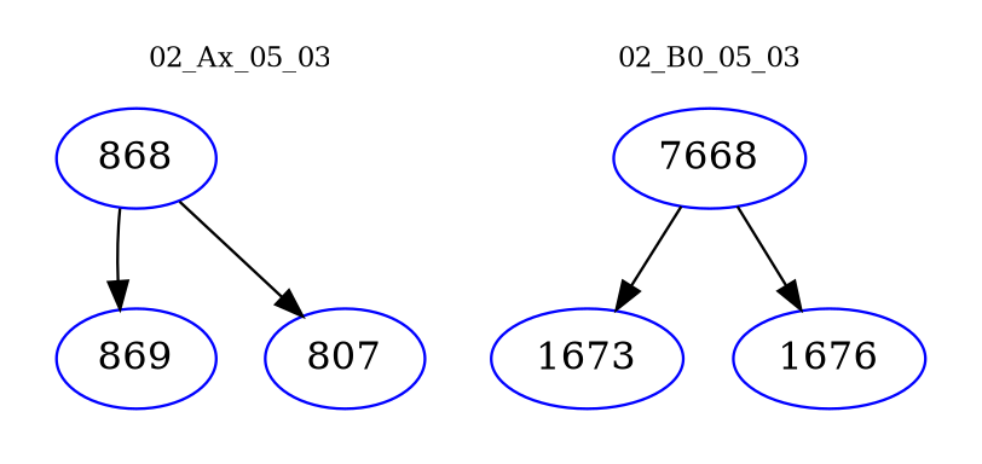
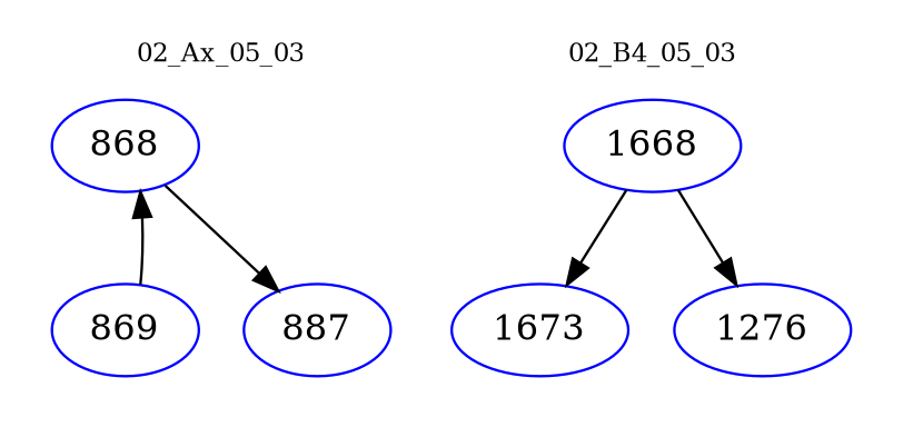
  digraph {
    node [color=blue]
    edge [color=black]
    n1 [label=868]
    n2 [label=869]
-   n3 [label=807]
-   n4 [label=7668]
+   n3 [label=887]
+   n4 [label=1668]
    n5 [label=1673]
-   n6 [label=1676]
+   n6 [label=1276]
    subgraph cluster_1 {
      color=white
      fontsize=10
      label="02_Ax_05_03"
      n1
      n2
      n3
    }
    subgraph cluster_2 {
      color=white
      fontsize=10
-     label="02_B0_05_03"
+     label="02_B4_05_03"
      n4
      n5
      n6
    }
-   n1 -> n2
+   n2 -> n1
    n1 -> n3
    n4 -> n5
    n4 -> n6
  }
